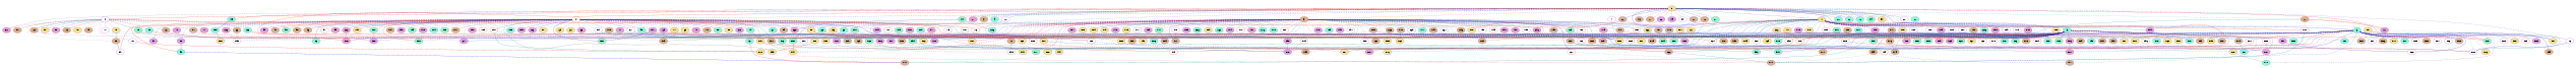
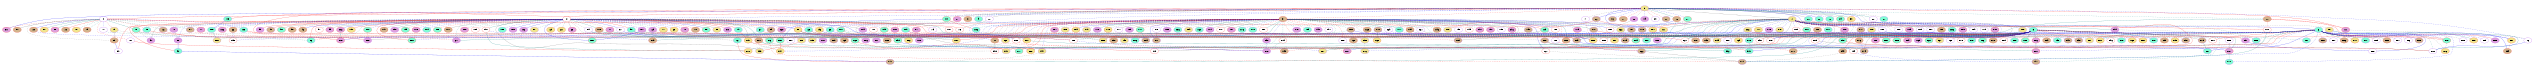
  graph {
    fontname="DejaVu Sans Mono"
    node [color=purple fillcolor=aquamarine fontname="DejaVu Sans Mono" style=filled]
    edge [color=teal fontname="DejaVu Sans Mono" style=dashed]
    0 [fillcolor=khaki]
    1 [fillcolor=white]
    2 [color=red fillcolor=white]
    3 [color=red fillcolor=tan]
    4 [fillcolor=khaki]
    5
    6
    7 [fillcolor=white]
    8 [color=red fillcolor=tan]
    9
    10 [color=red]
    11 [color=red fillcolor=tan]
    12 [color=red fillcolor=khaki]
    13
    14 [color=red fillcolor=tan]
    15 [fillcolor=khaki]
    16 [fillcolor=tan]
    17 [color=red fillcolor=tan]
    18 [fillcolor=white]
    19 [fillcolor=plum]
    20 [fillcolor=white]
    21 [fillcolor=tan]
    22
    23 [fillcolor=khaki]
    24 [color=red fillcolor=plum]
    25 [color=red fillcolor=tan]
    26 [fillcolor=white]
    27 [color=red fillcolor=plum]
    28
    29 [color=red]
    30 [color=red fillcolor=khaki]
    31 [color=red fillcolor=plum]
    32
    33 [fillcolor=white]
    34
    35 [fillcolor=plum]
    36 [fillcolor=tan]
    37 [color=red]
    38
    39 [color=red]
    40 [fillcolor=khaki]
    41 [fillcolor=white]
    42 [color=red fillcolor=tan]
    43 [color=red]
    44 [color=red fillcolor=plum]
    45 [color=red fillcolor=tan]
    46 [fillcolor=tan]
    47 [fillcolor=white]
    48 [color=red fillcolor=khaki]
    49 [color=red fillcolor=tan]
    50 [color=red fillcolor=tan]
    51 [color=red fillcolor=tan]
    52 [color=red fillcolor=khaki]
    53
    54 [fillcolor=tan]
    55 [color=red fillcolor=plum]
    168 [color=red fillcolor=plum]
    128 [color=red fillcolor=plum]
    130 [color=red fillcolor=white]
    131 [color=red]
    132 [fillcolor=khaki]
    133
    134 [color=red]
    129 [fillcolor=plum]
    135 [fillcolor=plum]
    56 [fillcolor=plum]
    57 [fillcolor=khaki]
    58 [color=red fillcolor=khaki]
    59 [fillcolor=white]
    60 [color=red fillcolor=khaki]
    61 [color=red fillcolor=khaki]
    62
    63
    64 [fillcolor=plum]
    65 [color=red fillcolor=plum]
    66 [color=red fillcolor=tan]
    67
    68 [color=red fillcolor=khaki]
    69 [fillcolor=plum]
    70
    71 [fillcolor=plum]
    72 [color=red fillcolor=plum]
    73 [color=red fillcolor=white]
    74 [color=red fillcolor=khaki]
    75 [color=red fillcolor=white]
    76
    77 [color=red fillcolor=plum]
    78 [color=red fillcolor=tan]
    79 [fillcolor=white]
    80 [fillcolor=white]
    82 [fillcolor=plum]
    83 [color=red]
    84 [color=red fillcolor=plum]
    85 [fillcolor=khaki]
    86
    87 [fillcolor=white]
    88 [fillcolor=plum]
    89 [fillcolor=tan]
    90 [fillcolor=plum]
    91
    92 [fillcolor=tan]
    93 [color=red]
    94 [fillcolor=plum]
    95 [color=red fillcolor=tan]
    96 [color=red fillcolor=tan]
    97 [color=red fillcolor=white]
    98
    99 [color=red fillcolor=plum]
    100 [color=red]
    101 [color=red fillcolor=khaki]
    102 [color=red fillcolor=white]
    103 [fillcolor=khaki]
    104 [color=red fillcolor=tan]
    105 [fillcolor=khaki]
    106 [color=red fillcolor=khaki]
    107 [color=red fillcolor=khaki]
    108 [fillcolor=plum]
    109 [color=red]
    110
    111 [color=red fillcolor=white]
    112 [color=red]
    113 [color=red fillcolor=plum]
    114 [color=red fillcolor=tan]
    115 [color=red fillcolor=tan]
    116 [color=red fillcolor=plum]
    117 [color=red fillcolor=khaki]
    118 [color=red fillcolor=plum]
    119 [fillcolor=tan]
    120
    121 [color=red]
    122 [fillcolor=khaki]
    123 [color=red]
    124 [color=red fillcolor=tan]
    125
    126 [color=red fillcolor=plum]
    127 [fillcolor=plum]
    136 [fillcolor=plum]
    137 [color=red fillcolor=plum]
    138 [fillcolor=khaki]
    139 [color=red fillcolor=khaki]
    140 [fillcolor=khaki]
    141 [fillcolor=tan]
    142 [fillcolor=plum]
    143 [color=red fillcolor=khaki]
    144 [fillcolor=white]
    145 [fillcolor=plum]
    146 [color=red]
    147 [color=red]
    148 [fillcolor=tan]
    149 [color=red fillcolor=white]
    150 [fillcolor=plum]
    151 [color=red fillcolor=tan]
    152 [color=red fillcolor=white]
    153 [color=red fillcolor=white]
    154 [color=red fillcolor=plum]
    155 [fillcolor=plum]
    156
    157
    158 [fillcolor=white]
    159 [fillcolor=khaki]
    160 [color=red fillcolor=tan]
    161
    162 [color=red]
    163 [color=red fillcolor=khaki]
    164 [fillcolor=white]
    165 [color=red fillcolor=tan]
    166 [fillcolor=khaki]
    167 [color=red fillcolor=white]
    169 [fillcolor=white]
    170 [fillcolor=plum]
    171 [fillcolor=plum]
    172 [color=red fillcolor=white]
    173 [fillcolor=tan]
    174
    175 [fillcolor=white]
    176
    177 [fillcolor=tan]
    178
    179 [color=red fillcolor=plum]
    180 [fillcolor=tan]
    181 [color=red fillcolor=white]
    182 [color=red fillcolor=white]
    183 [color=red fillcolor=tan]
    n184 [color=red label=584]
    185 [fillcolor=tan]
    186
    187 [fillcolor=tan]
    188 [fillcolor=white]
    189
    190 [color=red]
    191 [fillcolor=tan]
    192 [fillcolor=plum]
    193 [fillcolor=plum]
    194 [fillcolor=white]
    195 [color=red fillcolor=white]
    196 [color=red fillcolor=tan]
    197 [fillcolor=khaki]
    198 [fillcolor=white]
    199 [color=red fillcolor=white]
    200 [color=red fillcolor=tan]
    201 [color=red fillcolor=plum]
    n202 [color=red fillcolor=plum label=402]
    203 [fillcolor=khaki]
    204 [fillcolor=khaki]
    205 [fillcolor=white]
    206 [color=red fillcolor=plum]
    207 [color=red fillcolor=khaki]
    208 [color=red fillcolor=white]
    309 [fillcolor=khaki]
    209 [fillcolor=plum]
    210 [fillcolor=tan]
    211 [fillcolor=white]
    212 [color=red fillcolor=white]
    213 [color=red fillcolor=white]
    214 [color=red fillcolor=white]
    215 [fillcolor=khaki]
    216 [fillcolor=khaki]
    217 [color=red fillcolor=khaki]
    218 [color=red fillcolor=plum]
    219 [color=red fillcolor=white]
    220 [color=red fillcolor=white]
    221 [color=red]
    222 [color=red fillcolor=tan]
    223 [fillcolor=khaki]
    224
    225 [fillcolor=khaki]
    226 [color=red fillcolor=khaki]
    227 [fillcolor=white]
    228 [fillcolor=white]
    229 [color=red fillcolor=plum]
    230 [fillcolor=white]
    231 [fillcolor=white]
    232 [fillcolor=white]
    233 [fillcolor=plum]
    234 [color=red fillcolor=khaki]
    235 [color=red fillcolor=tan]
    236
    237 [color=red fillcolor=plum]
    238 [color=red fillcolor=plum]
    239 [fillcolor=white]
    240 [fillcolor=white]
    241
    242 [fillcolor=plum]
    243 [color=red fillcolor=plum]
    244 [color=red fillcolor=khaki]
    245 [fillcolor=plum]
    246 [fillcolor=khaki]
    247 [fillcolor=tan]
    248 [fillcolor=khaki]
    249 [fillcolor=tan]
    250 [color=red fillcolor=white]
    251 [color=red fillcolor=khaki]
    256 [color=red]
    258 [color=red]
    259 [color=red fillcolor=plum]
    260 [fillcolor=plum]
    261 [color=red]
    262 [fillcolor=khaki]
    257 [fillcolor=khaki]
    264 [color=red fillcolor=white]
    265 [color=red fillcolor=tan]
    266 [fillcolor=tan]
    267 [fillcolor=khaki]
    268 [fillcolor=white]
    269 [color=red fillcolor=khaki]
    270 [fillcolor=tan]
    271 [color=red fillcolor=white]
    272
    273 [color=red fillcolor=tan]
    274 [color=red fillcolor=tan]
    275 [color=red fillcolor=tan]
    276 [color=red fillcolor=tan]
    277 [color=red]
    278 [color=red fillcolor=white]
    279 [fillcolor=tan]
    280 [color=red fillcolor=white]
    281
    282 [fillcolor=plum]
    283
    284 [color=red fillcolor=khaki]
    285 [color=red]
    286 [color=red fillcolor=plum]
    287 [color=red fillcolor=plum]
    288 [color=red fillcolor=white]
    289 [color=red fillcolor=tan]
    290 [color=red fillcolor=tan]
    291
    292 [color=red fillcolor=white]
    293 [fillcolor=khaki]
    294 [fillcolor=tan]
    295 [fillcolor=tan]
    296 [color=red fillcolor=white]
    297 [fillcolor=tan]
    298 [color=red fillcolor=tan]
    263 [color=red fillcolor=khaki]
    300 [color=red fillcolor=tan]
    301 [fillcolor=tan]
    302 [color=red fillcolor=khaki]
    303 [color=red fillcolor=tan]
    304
    305 [fillcolor=tan]
    306
    307 [fillcolor=plum]
    308 [color=red]
    299 [color=red fillcolor=tan]
    252 [color=red fillcolor=plum]
    253 [fillcolor=tan]
    254 [color=red]
    255 [fillcolor=white]
    310 [fillcolor=white]
    311 [color=red fillcolor=khaki]
-   312 [fillcolor=khaki]
    313 [color=red fillcolor=tan]
    314 [fillcolor=white]
    315 [fillcolor=white]
    316 [fillcolor=white]
    317 [fillcolor=khaki]
    318
    320 [fillcolor=tan]
    321 [color=red fillcolor=plum]
    322 [color=red fillcolor=khaki]
    323 [fillcolor=tan]
    324 [color=red fillcolor=khaki]
    325 [fillcolor=white]
    326
    327
    328 [color=red fillcolor=khaki]
    329 [fillcolor=tan]
    330 [fillcolor=white]
    331 [fillcolor=plum]
    332 [fillcolor=tan]
    333 [color=red fillcolor=khaki]
    334 [fillcolor=white]
    335 [fillcolor=white]
    336 [color=red fillcolor=tan]
    337 [color=red fillcolor=khaki]
    338
    339 [color=red fillcolor=tan]
    340 [color=red fillcolor=white]
    341
    342 [color=red]
    343
    344 [color=red fillcolor=khaki]
    345 [color=red fillcolor=plum]
    346 [color=red fillcolor=khaki]
    347
    348 [fillcolor=plum]
    349 [color=red fillcolor=tan]
    81 [fillcolor=plum]
    319 [color=red]
    0 -- 1 [color=red style=solid]
    0 -- 2 [color=blue]
    0 -- 3 [color=red]
    0 -- 4 [color=gray40 style=solid]
    0 -- 5 [color=blue style=solid]
    0 -- 6 [color=blue style=solid]
    0 -- 7 [color=gray40]
    0 -- 8
    0 -- 9 [color=blue]
    0 -- 10 [color=gray40]
    0 -- 11
    0 -- 12 [color=blue style=solid]
    0 -- 13 [color=red style=solid]
    0 -- 14 [color=blue]
    0 -- 15 [color=gray40]
    0 -- 16 [color=blue]
    0 -- 17 [color=red]
    0 -- 18 [color=gray40 style=solid]
    0 -- 19 [color=blue]
    0 -- 20 [color=red]
    0 -- 21 [color=red]
    0 -- 22 [color=blue style=solid]
    0 -- 23 [color=red style=solid]
    0 -- 24 [color=red style=solid]
    0 -- 25 [style=solid]
    0 -- 26 [color=blue]
    0 -- 27 [color=gray40 style=solid]
    0 -- 28 [color=blue]
    0 -- 29 [color=gray40 style=solid]
    0 -- 30 [style=solid]
-   0 -- 31 [color=blue]
+   0 -- 31 [color=blue style=solid]
    0 -- 32 [color=gray40 style=solid]
    0 -- 33 [style=solid]
    0 -- 34 [color=gray40]
    0 -- 35 [color=gray40]
    0 -- 36 [color=blue style=solid]
    0 -- 37 [color=blue]
    1 -- 31 [color=red]
    1 -- 38 [color=red]
    1 -- 39 [color=red style=solid]
    1 -- 40 [color=red]
    1 -- 41 [color=red]
    1 -- 42 [color=red style=solid]
    1 -- 43 [style=solid]
    1 -- 44 [color=gray40]
    1 -- 45 [color=blue style=solid]
    1 -- 46
    1 -- 47 [color=blue]
    1 -- 48
    1 -- 49
    1 -- 50 [color=gray40]
    1 -- 51 [color=gray40 style=solid]
    1 -- 52 [style=solid]
    1 -- 53 [color=blue]
    1 -- 54
    1 -- 55 [style=solid]
    1 -- 168 [color=red]
    2 -- 128
    2 -- 130 [color=gray40]
    2 -- 131 [color=red style=solid]
    2 -- 132
    2 -- 133 [color=blue]
    2 -- 134 [color=blue style=solid]
    2 -- 129 [color=gray40 style=solid]
    2 -- 135 [color=blue style=solid]
    2 -- 56 [color=blue style=solid]
    2 -- 57
    2 -- 58 [color=blue style=solid]
    2 -- 59 [color=gray40]
    2 -- 60 [color=blue]
    2 -- 61
    2 -- 62 [color=gray40 style=solid]
    2 -- 63 [color=red]
    2 -- 64
    2 -- 65 [color=gray40 style=solid]
    2 -- 66
    2 -- 67
    2 -- 68 [color=blue]
    2 -- 69
    2 -- 70 [color=red style=solid]
    2 -- 71
    2 -- 72 [color=blue]
    2 -- 73 [color=red]
    2 -- 74
    2 -- 75 [color=red style=solid]
    2 -- 76 [color=gray40]
    2 -- 77 [color=gray40]
    2 -- 78 [color=red]
    2 -- 79 [color=red]
    2 -- 80 [color=red style=solid]
    2 -- 82 [color=blue]
    2 -- 83 [color=blue style=solid]
    2 -- 84 [color=gray40]
    2 -- 85 [color=gray40 style=solid]
    2 -- 86 [color=red style=solid]
    2 -- 87 [color=blue style=solid]
    2 -- 88 [color=red style=solid]
    2 -- 89 [color=red]
    2 -- 90 [color=red style=solid]
    2 -- 91 [color=red style=solid]
    2 -- 92 [color=red style=solid]
    2 -- 93 [color=gray40 style=solid]
    2 -- 94 [color=gray40 style=solid]
    2 -- 95 [color=red]
    2 -- 96 [color=blue style=solid]
    2 -- 97
    2 -- 98 [color=red style=solid]
    2 -- 99 [color=gray40 style=solid]
    2 -- 100 [color=blue]
    2 -- 101 [color=red style=solid]
    2 -- 102 [style=solid]
    2 -- 103 [color=gray40 style=solid]
    2 -- 104 [color=gray40 style=solid]
    2 -- 105 [color=red style=solid]
    2 -- 106 [color=gray40]
    2 -- 107 [color=gray40 style=solid]
    2 -- 108 [style=solid]
    2 -- 109 [color=red]
    2 -- 110 [color=red]
    2 -- 111 [color=gray40]
    2 -- 112 [color=blue]
    2 -- 113 [color=gray40]
    2 -- 114 [style=solid]
    2 -- 115 [style=solid]
    2 -- 116 [color=blue style=solid]
    2 -- 117 [color=blue style=solid]
    2 -- 118 [color=blue]
    2 -- 119 [style=solid]
    2 -- 120 [color=blue]
    2 -- 121 [color=blue]
    2 -- 122
    2 -- 123 [color=red]
    2 -- 124 [color=gray40 style=solid]
    2 -- 125 [color=blue]
    2 -- 126 [color=blue]
    2 -- 127 [color=blue]
    3 -- 168 [color=blue]
    3 -- 136 [color=red]
    3 -- 137 [style=solid]
    3 -- 138 [color=red]
    3 -- 139 [color=blue style=solid]
    3 -- 140 [color=gray40]
    3 -- 141 [style=solid]
    3 -- 142 [style=solid]
    3 -- 143
    3 -- 144 [color=gray40 style=solid]
    3 -- 145 [color=gray40]
    3 -- 146 [color=gray40 style=solid]
    3 -- 147 [color=red]
    3 -- 148
    3 -- 149
    3 -- 150 [color=gray40 style=solid]
    3 -- 151 [style=solid]
    3 -- 152 [color=blue style=solid]
    3 -- 153
    3 -- 154
    3 -- 155 [color=gray40]
    3 -- 156
    3 -- 157
    3 -- 158 [color=red]
    3 -- 159 [color=gray40]
    3 -- 160 [color=gray40]
    3 -- 161 [style=solid]
    3 -- 162 [color=blue]
    3 -- 163 [color=gray40]
    3 -- 164 [color=gray40 style=solid]
    3 -- 165 [color=red]
    3 -- 166
    3 -- 167 [color=blue style=solid]
    3 -- 169 [style=solid]
    3 -- 170 [color=gray40 style=solid]
    3 -- 171 [color=gray40]
    3 -- 172 [color=gray40 style=solid]
    3 -- 173 [color=blue style=solid]
    3 -- 174 [style=solid]
    3 -- 175 [color=blue]
    3 -- 176 [color=blue]
    3 -- 177 [color=blue style=solid]
    3 -- 178 [color=red]
    3 -- 179 [color=blue]
    3 -- 180 [color=red]
    3 -- 181 [style=solid]
    3 -- 182 [color=blue style=solid]
    3 -- 183 [color=red style=solid]
    3 -- n184 [color=blue]
    3 -- 185
    3 -- 186
    3 -- 187 [color=gray40 style=solid]
    3 -- 188 [color=red]
    3 -- 189 [color=gray40]
    3 -- 190 [style=solid]
    3 -- 191 [color=gray40]
    3 -- 192 [color=red]
    3 -- 193 [color=blue]
    3 -- 194 [color=red]
    3 -- 195 [color=blue]
    3 -- 196 [color=gray40]
    3 -- 197 [color=blue]
    3 -- 198 [color=gray40 style=solid]
    3 -- 199 [color=red]
    3 -- 200 [color=red]
    3 -- 201
    3 -- n202 [color=blue]
    3 -- 203 [color=red style=solid]
    3 -- 204 [color=red style=solid]
    3 -- 205 [color=gray40 style=solid]
    3 -- 206 [style=solid]
    3 -- 207 [color=blue]
    3 -- 208 [color=red]
    3 -- 309 [color=gray40]
    4 -- 12 [color=gray40 style=solid]
    4 -- 173
    4 -- 187 [color=blue style=solid]
    4 -- 209 [style=solid]
    4 -- 210 [style=solid]
    4 -- 211 [color=gray40 style=solid]
    4 -- 212 [color=red style=solid]
    4 -- 213 [style=solid]
    4 -- 214 [color=gray40]
    4 -- 215 [color=blue]
    4 -- 216 [color=gray40 style=solid]
    4 -- 217 [color=red]
    4 -- 218 [color=red style=solid]
    4 -- 219 [color=blue]
    4 -- 220 [color=gray40 style=solid]
    4 -- 221 [color=red]
    4 -- 222 [color=blue]
    4 -- 223 [color=blue]
    4 -- 224 [color=gray40]
    4 -- 225 [color=gray40 style=solid]
    4 -- 226 [color=red]
    4 -- 227
    4 -- 228 [color=red]
    4 -- 229 [color=red style=solid]
    4 -- 230
    4 -- 231 [color=blue]
    4 -- 232 [color=gray40]
    4 -- 233 [color=gray40]
    4 -- 234 [color=red style=solid]
    4 -- 235 [color=blue]
    4 -- 236
    4 -- 237 [color=blue style=solid]
    4 -- 238 [color=red]
    4 -- 239 [color=blue style=solid]
    4 -- 240
    4 -- 241
    4 -- 242
    4 -- 243 [color=blue]
    4 -- 244 [color=blue]
    4 -- 245
    4 -- 246 [color=blue]
    4 -- 247 [color=red]
    4 -- 248 [color=blue]
    4 -- 249 [style=solid]
    4 -- 250 [color=blue]
    4 -- 251 [style=solid]
    5 -- 23 [color=gray40]
    5 -- 105 [color=gray40]
    5 -- 309 [color=red style=solid]
    5 -- 256 [style=solid]
    5 -- 258 [color=red style=solid]
    5 -- 259 [color=red]
    5 -- 260 [color=red]
    5 -- 261 [color=red style=solid]
    5 -- 262 [style=solid]
    5 -- 257 [style=solid]
    5 -- 264 [style=solid]
    5 -- 265 [color=red]
    5 -- 266 [style=solid]
    5 -- 267
    5 -- 268 [color=red style=solid]
    5 -- 269 [color=red]
    5 -- 270 [color=gray40 style=solid]
    5 -- 271
    5 -- 272 [color=blue style=solid]
    5 -- 273 [color=red]
    5 -- 274 [color=gray40]
    5 -- 275 [color=gray40]
    5 -- 276 [color=gray40]
    5 -- 277 [color=red style=solid]
    5 -- 278 [color=blue style=solid]
    5 -- 279 [color=gray40 style=solid]
    5 -- 280 [color=blue]
    5 -- 281 [style=solid]
    5 -- 282 [color=gray40 style=solid]
    5 -- 283 [color=gray40]
    5 -- 284 [color=red style=solid]
    5 -- 285 [style=solid]
    5 -- 286 [style=solid]
    5 -- 287 [style=solid]
    5 -- 288 [style=solid]
    5 -- 289 [color=gray40]
    5 -- 290 [color=red]
    5 -- 291 [color=gray40]
    5 -- 292 [color=red style=solid]
    5 -- 293 [color=blue]
    5 -- 294 [color=blue]
    5 -- 295 [color=red style=solid]
    5 -- 296 [color=blue]
    5 -- 297
    5 -- 298 [style=solid]
    5 -- 263 [color=red]
    5 -- 300
    5 -- 301 [style=solid]
    5 -- 302
    5 -- 303
    5 -- 304 [color=blue style=solid]
    5 -- 305 [color=red]
    5 -- 306
    5 -- 307 [color=red style=solid]
    5 -- 308
    5 -- 299 [color=red style=solid]
    5 -- 252 [color=blue style=solid]
    5 -- 253 [color=blue]
    5 -- 254 [color=blue style=solid]
    5 -- 255 [color=blue]
    6 -- 214 [color=red style=solid]
    6 -- 310 [color=red style=solid]
    6 -- 311
-   6 -- 312 [color=red]
    6 -- 313 [style=solid]
    6 -- 314 [color=blue]
    6 -- 315
    6 -- 316 [color=blue]
    6 -- 317 [color=red]
    6 -- 318 [color=blue]
    6 -- 320 [color=blue]
    6 -- 321 [color=blue]
    6 -- 322 [color=gray40]
    6 -- 323 [color=blue style=solid]
    6 -- 324 [style=solid]
    6 -- 325 [color=gray40]
    6 -- 326 [color=blue style=solid]
    6 -- 327 [color=blue style=solid]
    6 -- 328 [style=solid]
    6 -- 329 [color=blue]
    6 -- 330 [color=blue]
    6 -- 331 [color=red style=solid]
    6 -- 332 [color=red]
    6 -- 333 [color=gray40]
    6 -- 334
    6 -- 335 [color=blue style=solid]
    6 -- 336 [style=solid]
    6 -- 337 [color=blue style=solid]
    6 -- 338
    6 -- 339 [color=blue style=solid]
    6 -- 340 [color=gray40 style=solid]
    6 -- 341 [color=red]
    6 -- 342 [color=blue]
    6 -- 343 [color=blue]
    6 -- 344 [color=gray40 style=solid]
    6 -- 345 [color=blue style=solid]
    6 -- 346 [color=gray40]
    6 -- 347 [color=gray40]
    6 -- 348 [color=red style=solid]
    6 -- 349 [style=solid]
    7 -- 333 [color=red]
    10 -- n184 [color=blue style=solid]
    10 -- 186 [color=red style=solid]
    11 -- 24 [color=red]
    11 -- 64 [style=solid]
    11 -- 212 [color=red]
    11 -- 342 [color=red style=solid]
    12 -- 86 [color=red]
    12 -- 119 [style=solid]
    13 -- 125 [color=blue style=solid]
    14 -- 208 [color=gray40 style=solid]
    14 -- 348 [color=red]
    15 -- 157 [color=gray40]
    15 -- 315 [style=solid]
    15 -- 337 [color=blue]
    18 -- 75 [color=gray40 style=solid]
    22 -- 338
    23 -- 103 [color=red style=solid]
    24 -- 26 [color=gray40]
    25 -- 119
    25 -- 166 [color=blue style=solid]
    26 -- 315 [color=blue style=solid]
    27 -- 251 [color=gray40 style=solid]
    32 -- 219 [color=red style=solid]
    35 -- 152 [color=gray40 style=solid]
    36 -- 122 [color=red style=solid]
    36 -- 234 [color=red style=solid]
    37 -- 39 [color=gray40]
    37 -- 281 [color=gray40]
    38 -- 345 [color=red style=solid]
    39 -- 180 [color=gray40 style=solid]
    39 -- 287 [color=blue style=solid]
    40 -- 50 [color=gray40 style=solid]
    40 -- 114 [color=gray40]
    41 -- 311 [color=red style=solid]
    43 -- 94 [color=gray40]
    43 -- 146 [color=gray40 style=solid]
    44 -- n184 [color=gray40]
    45 -- 349 [color=blue]
    46 -- 282 [color=red style=solid]
    47 -- 86
    50 -- 80 [color=blue style=solid]
    53 -- 119 [color=red style=solid]
    53 -- 227 [color=red]
    54 -- 64 [color=red]
    129 -- 153 [color=blue]
    58 -- 160
    58 -- 262 [color=red style=solid]
    58 -- 81 [color=gray40 style=solid]
    59 -- 171 [style=solid]
    62 -- 288 [color=blue style=solid]
    63 -- 190 [color=red style=solid]
    63 -- 242
    66 -- 195 [color=blue]
    67 -- 76
    67 -- 264 [color=red style=solid]
    69 -- 281 [color=red style=solid]
    69 -- 349 [color=blue]
    70 -- 107 [color=red style=solid]
    71 -- 82
    73 -- 225 [color=gray40]
    74 -- 226 [color=red]
    76 -- 301 [color=red style=solid]
    77 -- 160 [style=solid]
    79 -- 253 [color=gray40]
    82 -- 91 [color=blue style=solid]
    84 -- 265 [color=red]
    87 -- 162 [color=blue style=solid]
    89 -- 146 [color=red]
    91 -- 301 [color=blue style=solid]
    98 -- 136 [color=gray40 style=solid]
    98 -- 183 [style=solid]
    100 -- 303 [color=red]
    102 -- 203 [color=blue]
    102 -- 311 [style=solid]
    105 -- 246 [color=gray40]
    106 -- 190 [color=blue style=solid]
    106 -- 288 [color=gray40]
    107 -- 207 [color=gray40]
    107 -- 340 [color=red style=solid]
    110 -- 153 [color=red style=solid]
    110 -- 326 [color=blue]
    111 -- 333 [color=red]
    112 -- 282 [color=red]
    113 -- 293 [color=red]
    114 -- 277
    114 -- 321 [style=solid]
    115 -- 131 [color=blue]
    115 -- 210 [style=solid]
    116 -- 345 [style=solid]
    117 -- 279 [style=solid]
    119 -- 327 [color=blue style=solid]
    121 -- 225
    121 -- 226 [style=solid]
    125 -- 132 [style=solid]
    126 -- 195 [color=gray40]
    127 -- 134 [color=blue style=solid]
    127 -- 284 [color=gray40 style=solid]
    141 -- 213 [color=blue]
    141 -- 342 [color=red style=solid]
    145 -- 213
    146 -- 320 [color=red]
    147 -- 329 [style=solid]
    148 -- 163 [style=solid]
    148 -- 317 [color=blue]
    149 -- 348 [color=gray40]
    151 -- 266 [color=blue]
    153 -- 257 [color=blue]
    154 -- 329 [color=gray40]
    158 -- 246 [color=gray40]
    160 -- 251
    162 -- 204 [color=red style=solid]
    164 -- 343 [color=gray40 style=solid]
    165 -- 217
    166 -- 319 [color=gray40]
    167 -- 320 [color=gray40]
    169 -- 249 [color=blue]
    173 -- 269
    174 -- 273
    175 -- 177 [color=gray40 style=solid]
    179 -- 298 [color=blue]
    182 -- 188
    n184 -- 207 [color=red style=solid]
    185 -- 251
    185 -- 265
    185 -- 333 [color=blue style=solid]
    188 -- 304 [color=red style=solid]
    190 -- 348 [color=blue style=solid]
    191 -- 225 [color=red]
    193 -- 348 [color=blue]
    197 -- 301 [color=gray40]
    200 -- 233 [color=blue]
    200 -- 324 [color=gray40]
    203 -- 208 [color=gray40]
    209 -- 338 [color=gray40]
    211 -- 306 [color=red]
    212 -- 320 [style=solid]
    215 -- 278 [color=blue]
    216 -- 264 [color=gray40 style=solid]
    216 -- 322 [color=red style=solid]
    218 -- 241 [style=solid]
    219 -- 297 [color=blue]
    220 -- 315 [color=gray40 style=solid]
    223 -- 308 [style=solid]
    225 -- 237 [color=red]
-   225 -- 312
    227 -- 311 [color=gray40]
    232 -- 341 [color=blue style=solid]
    241 -- 274 [color=red]
    241 -- 304 [color=gray40]
    247 -- 292
    266 -- 320 [color=gray40 style=solid]
    270 -- 327 [style=solid]
    276 -- 279 [color=blue]
    286 -- 321 [style=solid]
    287 -- 318
    288 -- 290 [color=red]
    307 -- 335 [color=blue style=solid]
    308 -- 315 [color=red style=solid]
    299 -- 320 [color=gray40]
    253 -- 266 [color=red style=solid]
    253 -- 306 [style=solid]
    255 -- 287 [color=gray40 style=solid]
-   312 -- 318 [color=gray40 style=solid]
    337 -- 339 [color=red]
    342 -- 346
    81 -- 219 [style=solid]
  }
